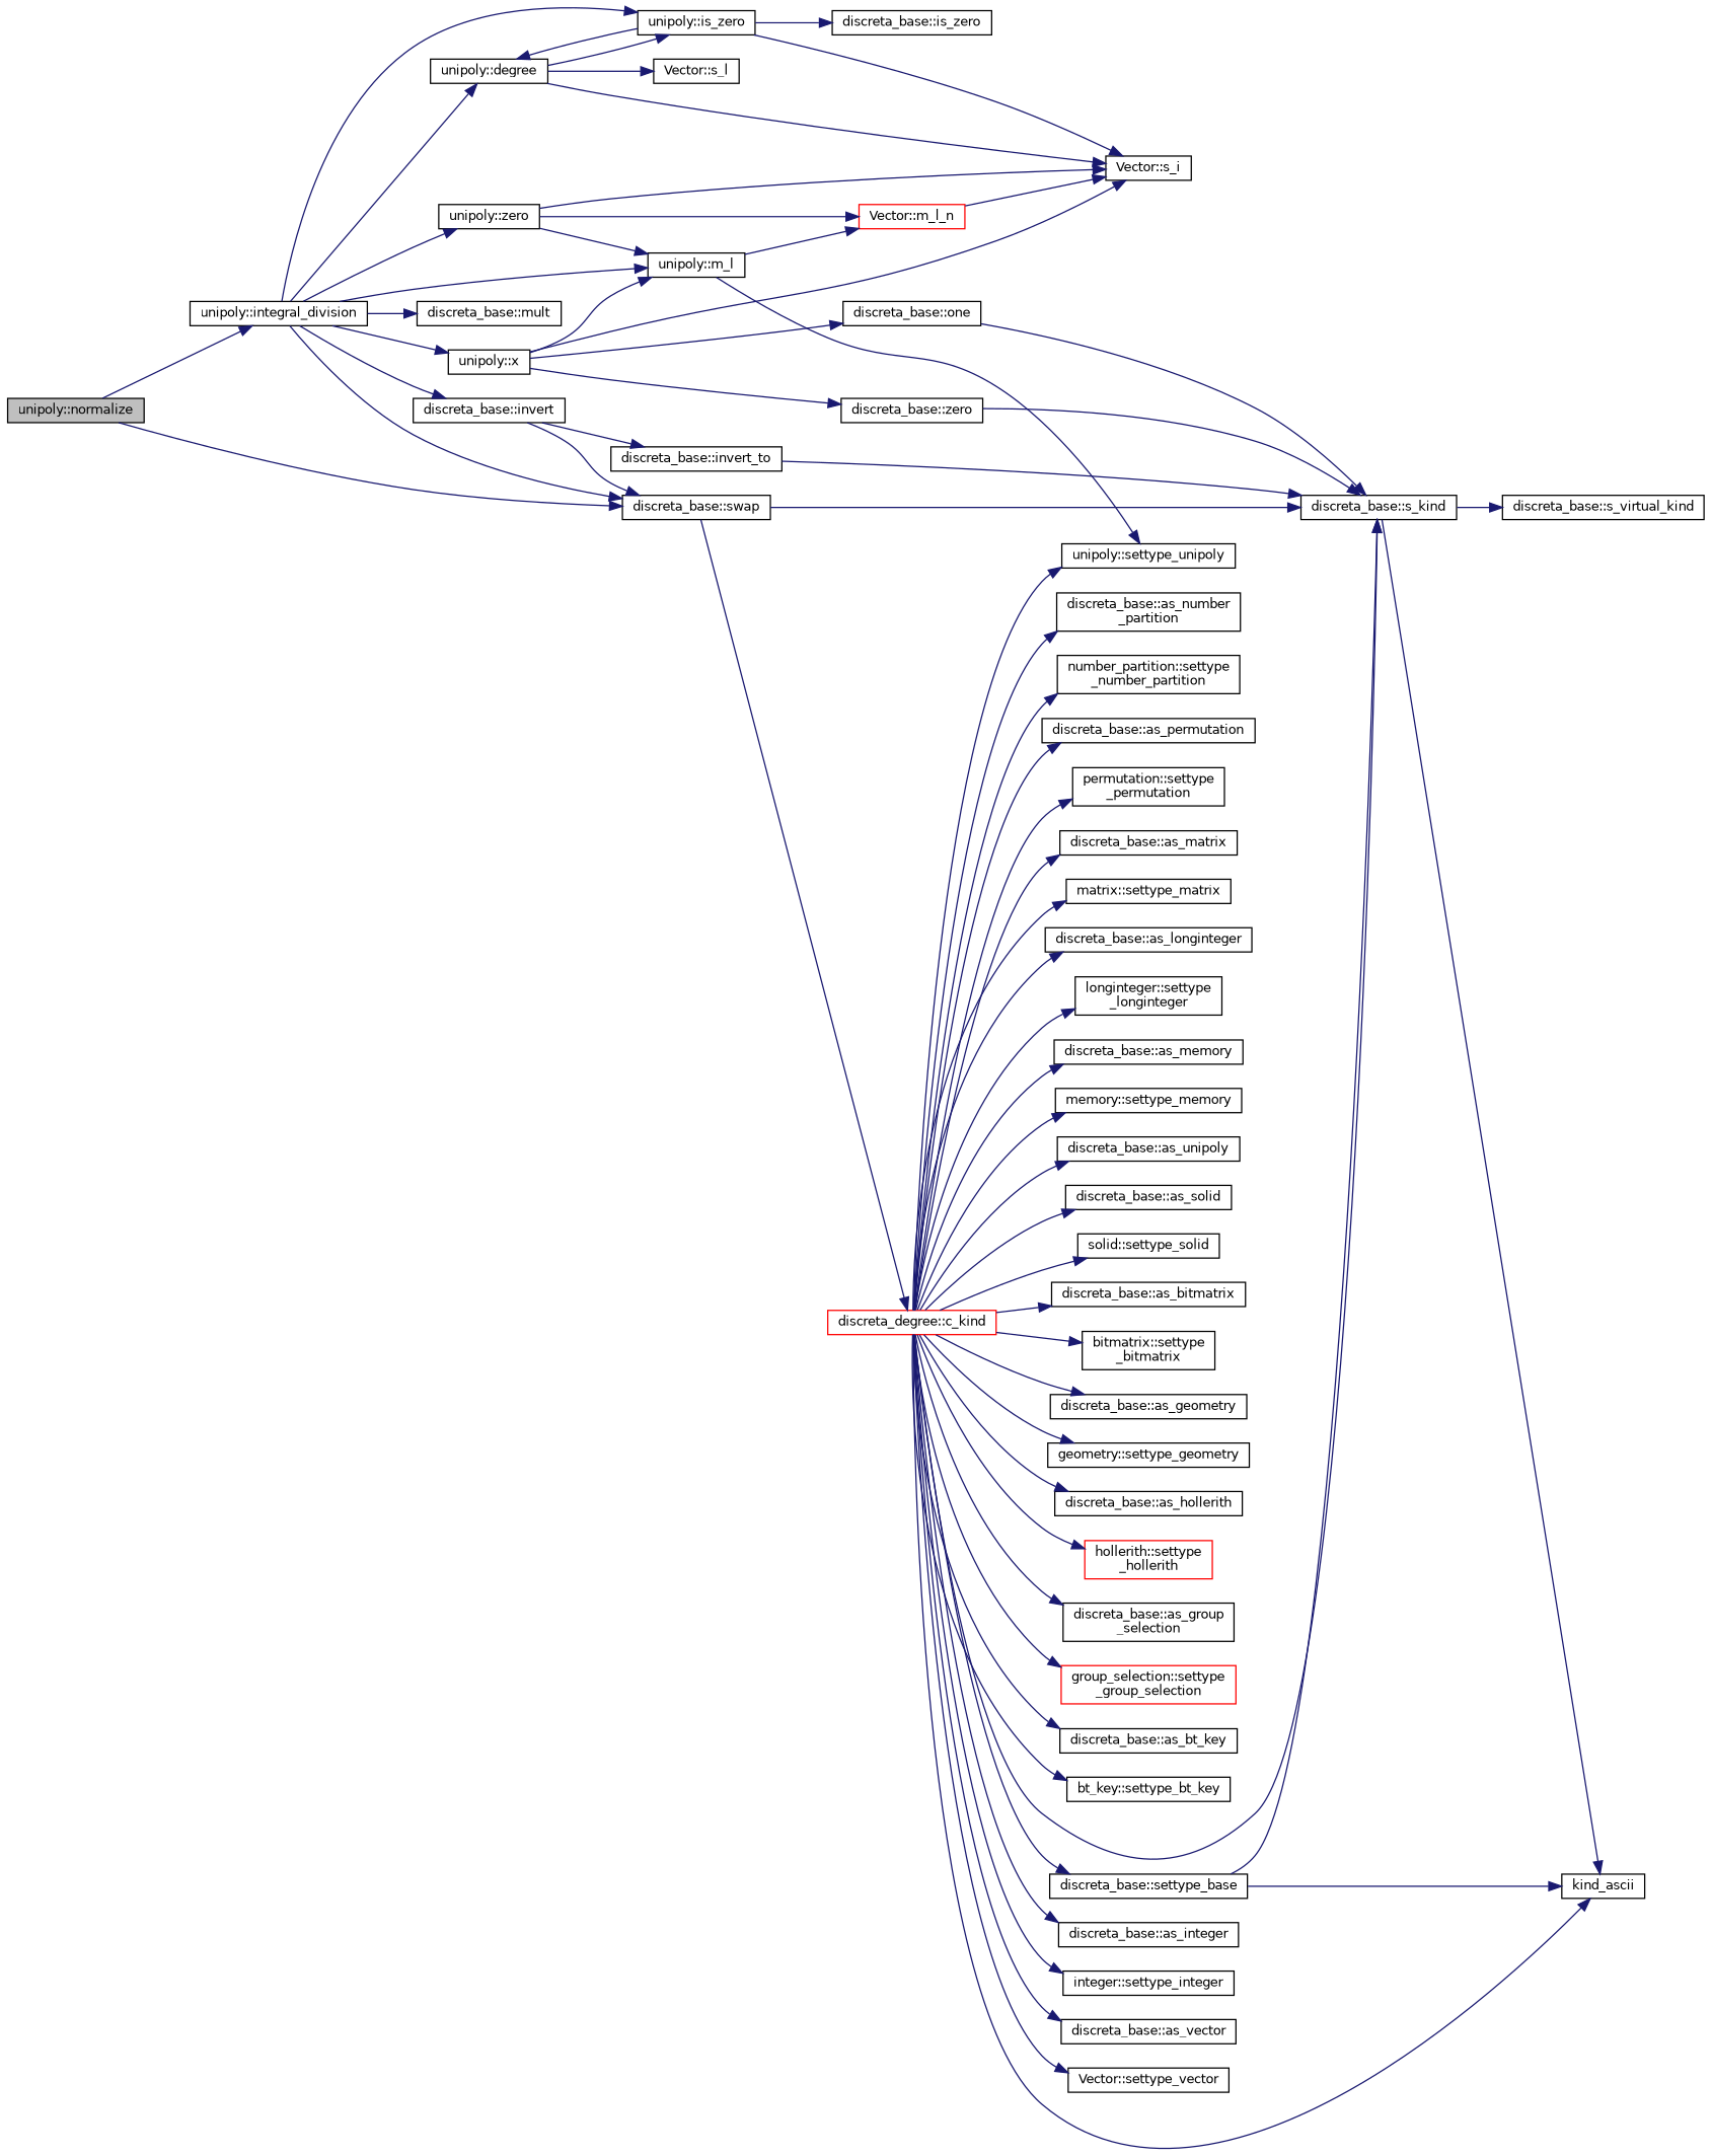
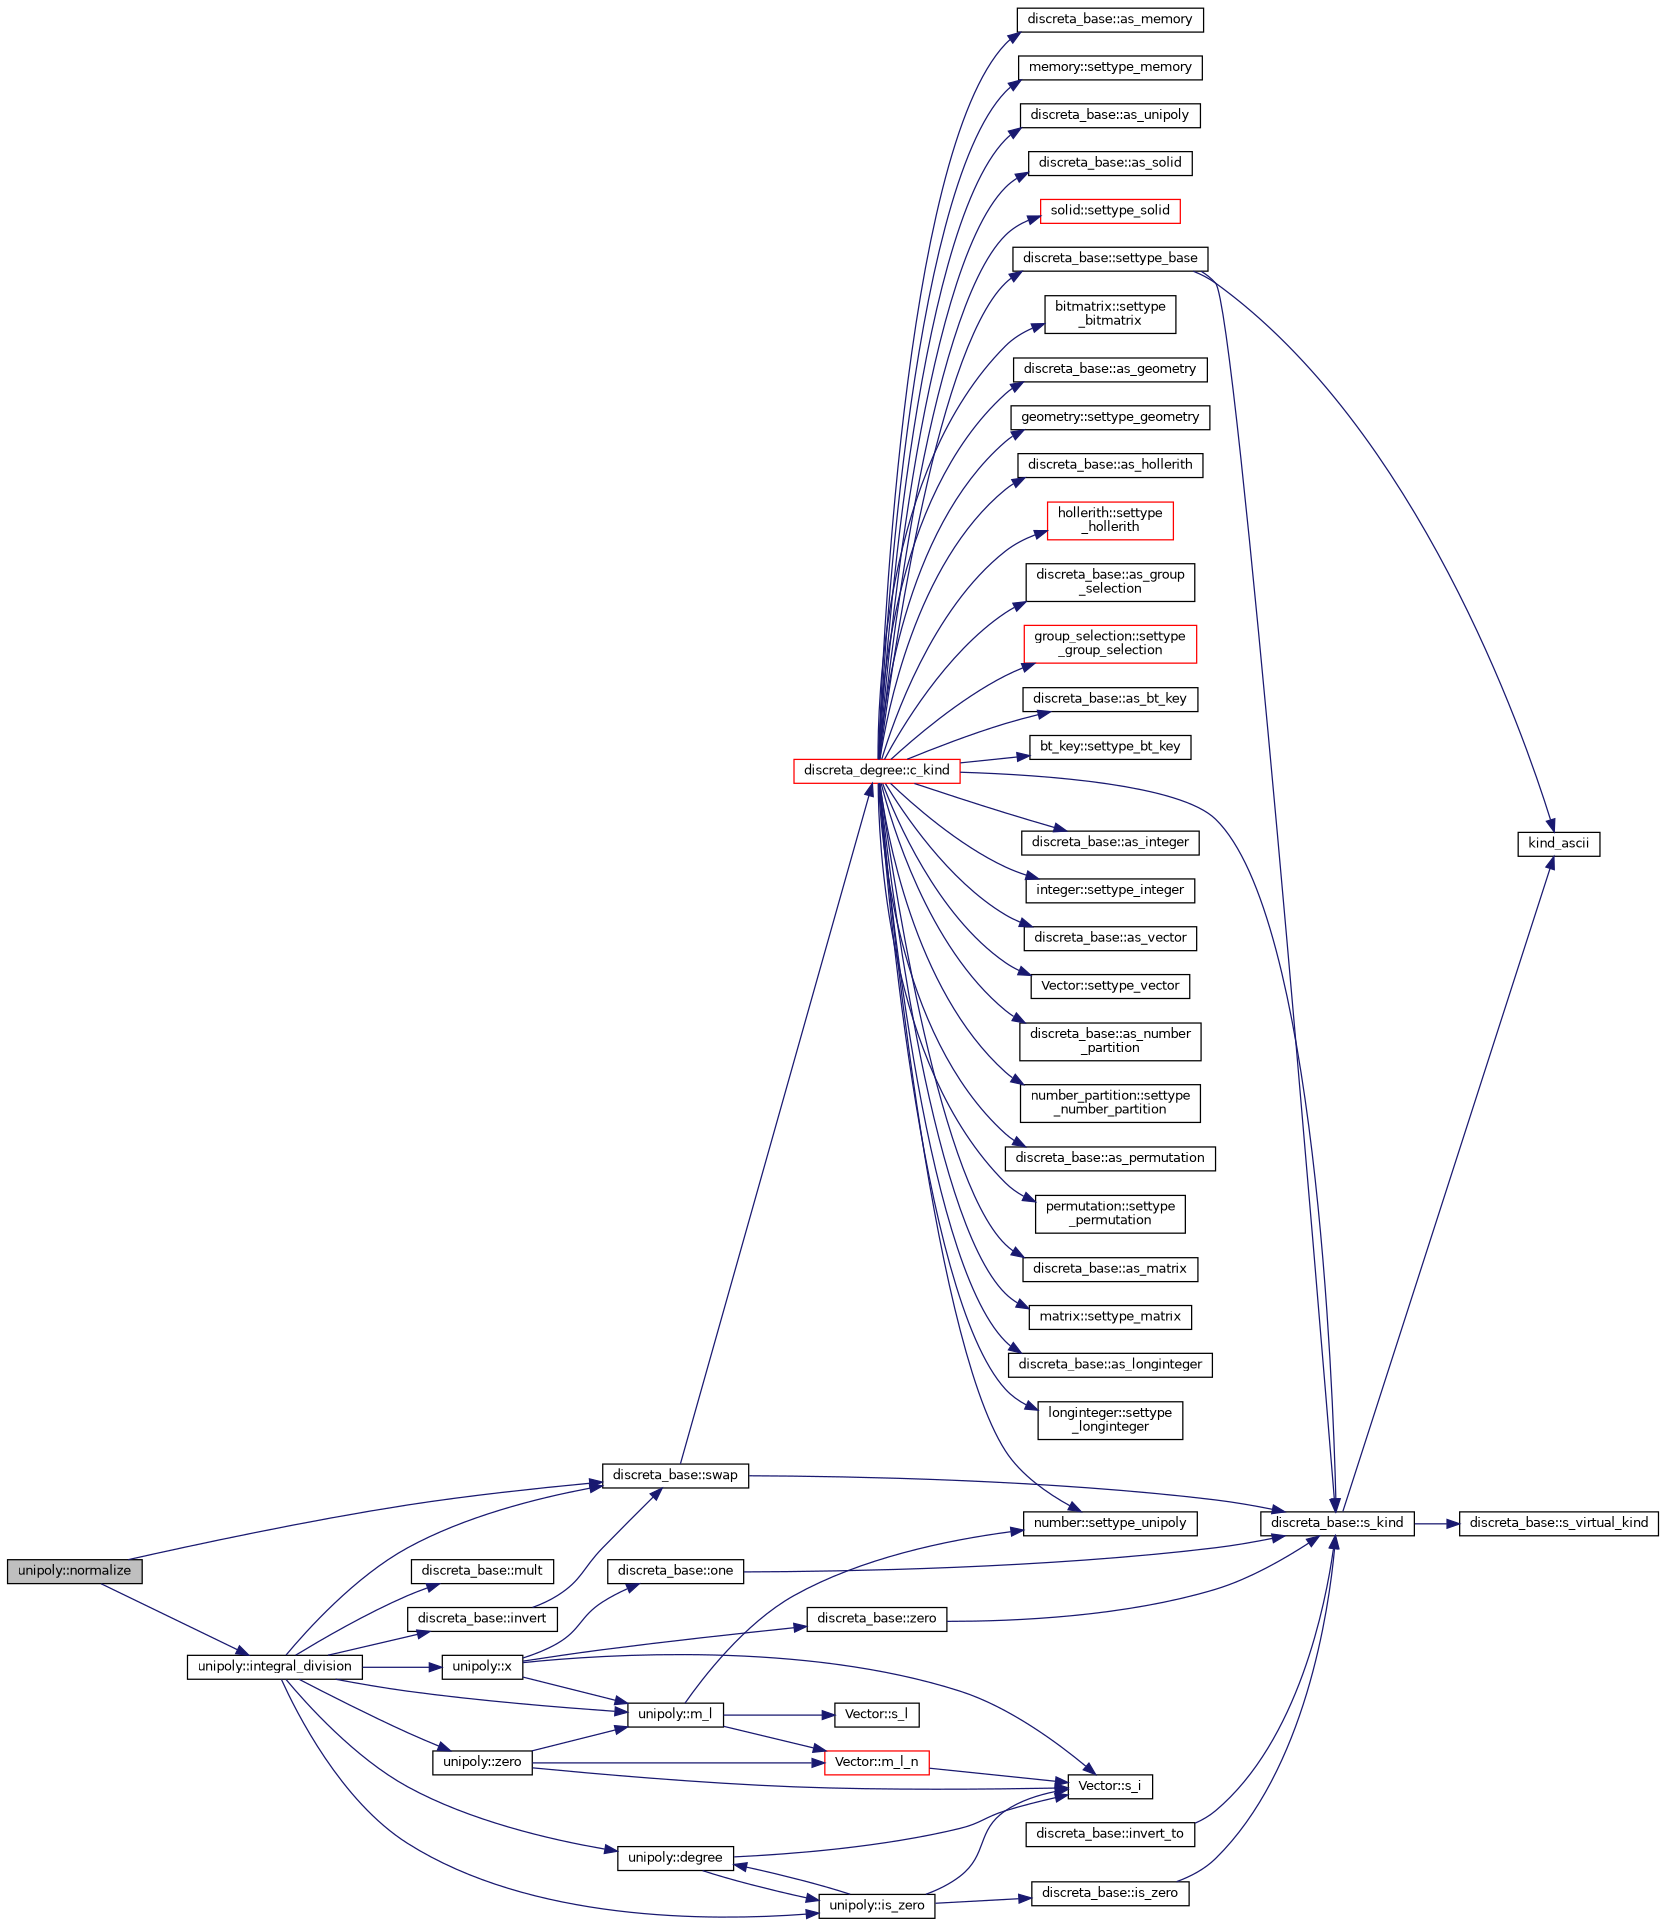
  digraph {
    rankdir=LR
    node [color=black fillcolor=white fontname=Helvetica fontsize=10 shape=record style=filled]
    edge [color=midnightblue fontname=Helvetica fontsize=10 labelfontname=Helvetica labelfontsize=10 style=solid]
    n1 [fillcolor=grey75 fontcolor=black height=0.2 label="unipoly::normalize" width=0.4]
    n2 [height=0.2 label="unipoly::integral_division" width=0.4]
    n3 [height=0.2 label="discreta_base::swap" width=0.4]
    n4 [height=0.2 label="unipoly::x" width=0.4]
    n5 [height=0.2 label="unipoly::m_l" width=0.4]
    n6 [height=0.2 label="unipoly::degree" width=0.4]
    n7 [height=0.2 label="unipoly::is_zero" width=0.4]
    n8 [height=0.2 label="unipoly::zero" width=0.4]
    n9 [height=0.2 label="discreta_base::invert" width=0.4]
    n10 [height=0.2 label="discreta_base::mult" width=0.4]
    n11 [height=0.2 label="discreta_base::s_kind" width=0.4]
    n12 [color=red height=0.2 label="discreta_degree::c_kind" width=0.4]
    n13 [height=0.2 label="Vector::s_i" width=0.4]
    n14 [height=0.2 label="discreta_base::zero" width=0.4]
    n15 [height=0.2 label="discreta_base::one" width=0.4]
    n16 [color=red height=0.2 label="Vector::m_l_n" width=0.4]
-   n17 [height=0.2 label="unipoly::settype_unipoly" width=0.4]
+   n17 [height=0.2 label="number::settype_unipoly" width=0.4]
    n18 [height=0.2 label="Vector::s_l" width=0.4]
    n19 [height=0.2 label="discreta_base::is_zero" width=0.4]
    n20 [height=0.2 label="discreta_base::invert_to" width=0.4]
    n21 [height=0.2 label="discreta_base::s_virtual_kind" width=0.4]
    n22 [height=0.2 label=kind_ascii width=0.4]
    n23 [height=0.2 label="discreta_base::settype_base" width=0.4]
    n24 [height=0.2 label="discreta_base::as_integer" width=0.4]
    n25 [height=0.2 label="integer::settype_integer" width=0.4]
    n26 [height=0.2 label="discreta_base::as_vector" width=0.4]
    n27 [height=0.2 label="Vector::settype_vector" width=0.4]
    n28 [height=0.2 label="discreta_base::as_number\l_partition" width=0.4]
    n29 [height=0.2 label="number_partition::settype\l_number_partition" width=0.4]
    n30 [height=0.2 label="discreta_base::as_permutation" width=0.4]
    n31 [height=0.2 label="permutation::settype\l_permutation" width=0.4]
    n32 [height=0.2 label="discreta_base::as_matrix" width=0.4]
    n33 [height=0.2 label="matrix::settype_matrix" width=0.4]
    n34 [height=0.2 label="discreta_base::as_longinteger" width=0.4]
    n35 [height=0.2 label="longinteger::settype\l_longinteger" width=0.4]
    n36 [height=0.2 label="discreta_base::as_memory" width=0.4]
    n37 [height=0.2 label="memory::settype_memory" width=0.4]
    n38 [height=0.2 label="discreta_base::as_unipoly" width=0.4]
    n39 [height=0.2 label="discreta_base::as_solid" width=0.4]
-   n40 [height=0.2 label="solid::settype_solid" width=0.4]
-   n41 [height=0.2 label="discreta_base::as_bitmatrix" width=0.4]
+   n40 [color=red height=0.2 label="solid::settype_solid" width=0.4]
    n42 [height=0.2 label="bitmatrix::settype\l_bitmatrix" width=0.4]
    n43 [height=0.2 label="discreta_base::as_geometry" width=0.4]
    n44 [height=0.2 label="geometry::settype_geometry" width=0.4]
    n45 [height=0.2 label="discreta_base::as_hollerith" width=0.4]
    n46 [color=red height=0.2 label="hollerith::settype\l_hollerith" width=0.4]
    n47 [height=0.2 label="discreta_base::as_group\l_selection" width=0.4]
    n48 [color=red height=0.2 label="group_selection::settype\l_group_selection" width=0.4]
    n49 [height=0.2 label="discreta_base::as_bt_key" width=0.4]
    n50 [height=0.2 label="bt_key::settype_bt_key" width=0.4]
    n1 -> n2
    n1 -> n3
    n2 -> n3
    n2 -> n4
    n2 -> n5
    n2 -> n6
    n2 -> n7
    n2 -> n8
    n2 -> n9
    n2 -> n10
    n3 -> n11
    n3 -> n12
    n4 -> n5
    n4 -> n13
    n4 -> n14
    n4 -> n15
    n5 -> n16
    n5 -> n17
    n6 -> n7
    n6 -> n13
-   n6 -> n18
+   n5 -> n18
    n7 -> n6
    n7 -> n13
    n7 -> n19
    n8 -> n5
    n8 -> n13
    n8 -> n16
    n9 -> n3
-   n9 -> n20
    n11 -> n21
    n11 -> n22
    n12 -> n11
    n12 -> n17
-   n12 -> n22
    n12 -> n23
    n12 -> n24
    n12 -> n25
    n12 -> n26
    n12 -> n27
    n12 -> n28
    n12 -> n29
    n12 -> n30
    n12 -> n31
    n12 -> n32
    n12 -> n33
    n12 -> n34
    n12 -> n35
    n12 -> n36
    n12 -> n37
    n12 -> n38
    n12 -> n39
    n12 -> n40
-   n12 -> n41
    n12 -> n42
    n12 -> n43
    n12 -> n44
    n12 -> n45
    n12 -> n46
    n12 -> n47
    n12 -> n48
    n12 -> n49
    n12 -> n50
    n14 -> n11
    n15 -> n11
    n16 -> n13
+   n19 -> n11
    n20 -> n11
    n23 -> n11
    n23 -> n22
  }
